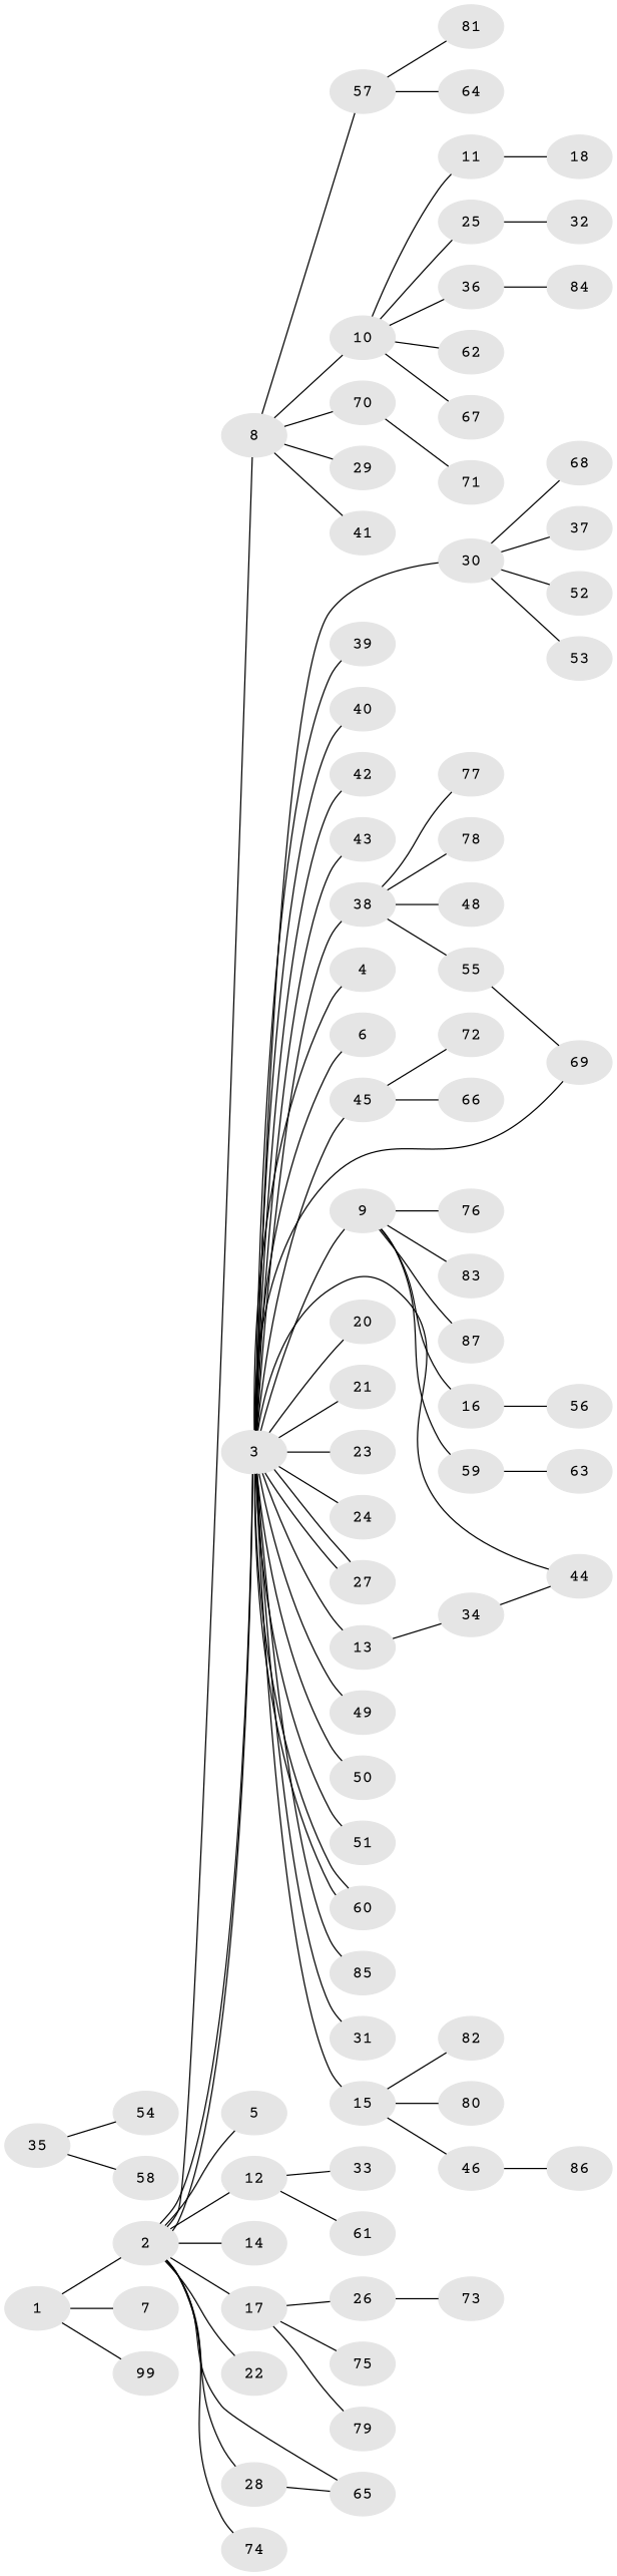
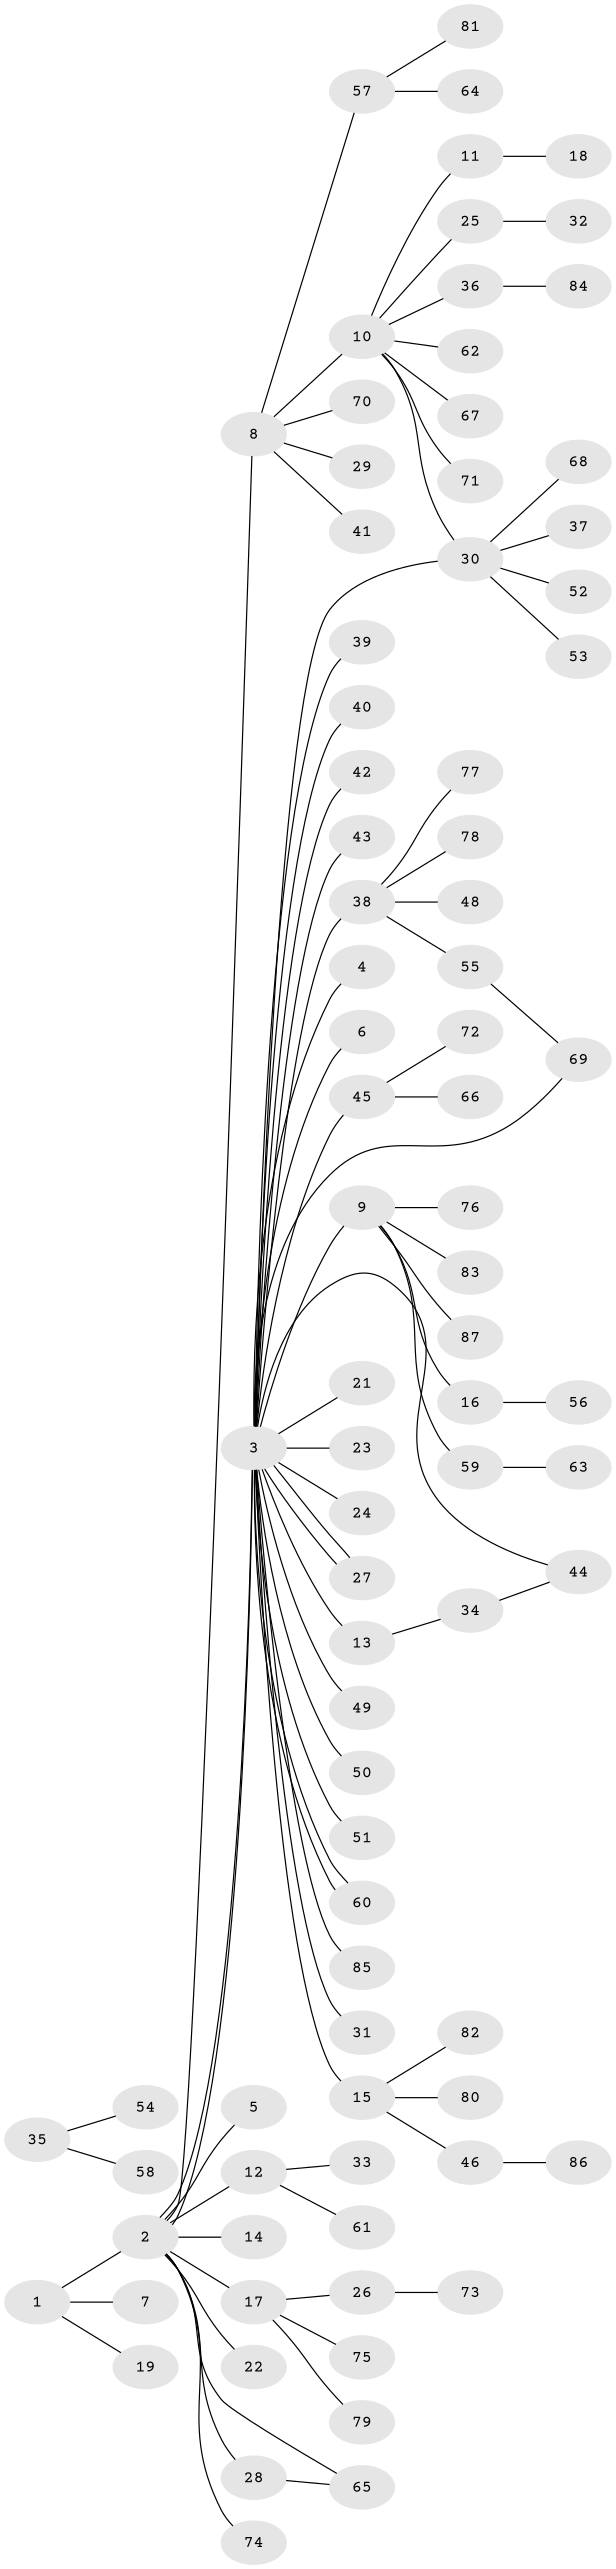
  graph {
    fontname="Courier Prime"
    rankdir=LR
    node [color=gray90 fontname="Courier Prime" style=filled]
    edge [fontname="Courier Prime"]
    1
    2
    7
-   19 [label=99]
+   19
    3
    5
    8
    12
    14
    17
    22
    28
    65
    74
    4
    6
    9
    13
    15
-   20
    21
    23
    24
    27
    30
    31
    38
    39
    40
    42
    43
    44
    45
    49
    50
    51
    60
    69
    85
    10
    29
    41
    57
    70
    33
    61
    26
    75
    79
    16
    n51 [label=87]
    59
    76
    83
    34
    46
    82
    80
    37
    52
    53
    68
    48
    55
    77
    78
    66
    72
    11
    25
    36
    62
    67
    71
    64
    81
    56
    63
    18
    32
    84
    86
    73
    35
    54
    58
    1 -- 2
    1 -- 7
    1 -- 19
    2 -- 3
    2 -- 3
    2 -- 5
    2 -- 8
    2 -- 12
    2 -- 14
    2 -- 17
    2 -- 22
    2 -- 28
    2 -- 65
    2 -- 74
    3 -- 4
    3 -- 6
    3 -- 9
    3 -- 13
    3 -- 15
-   3 -- 20
    3 -- 21
    3 -- 23
    3 -- 24
    3 -- 27
    3 -- 27
    3 -- 30
    3 -- 31
    3 -- 38
    3 -- 39
    3 -- 40
    3 -- 42
    3 -- 43
    3 -- 44
    3 -- 45
    3 -- 49
    3 -- 50
    3 -- 51
    3 -- 60
    3 -- 60
    3 -- 69
    3 -- 85
    8 -- 10
    8 -- 29
    8 -- 41
    8 -- 57
    8 -- 70
    12 -- 33
    12 -- 61
    17 -- 26
    17 -- 75
    17 -- 79
    28 -- 65
    9 -- 16
    9 -- n51
    9 -- 59
    9 -- 76
    9 -- 83
    13 -- 34
    15 -- 46
    15 -- 82
    15 -- 80
    30 -- 37
    30 -- 52
    30 -- 53
    30 -- 68
    38 -- 48
    38 -- 55
    38 -- 77
    38 -- 78
    45 -- 66
    45 -- 72
+   10 -- 30
    10 -- 11
    10 -- 25
    10 -- 36
    10 -- 62
    10 -- 67
-   70 -- 71
+   10 -- 71
    57 -- 64
    57 -- 81
    26 -- 73
    16 -- 56
    59 -- 63
    34 -- 44
    46 -- 86
    55 -- 69
    11 -- 18
    25 -- 32
    36 -- 84
    35 -- 54
    35 -- 58
  }
